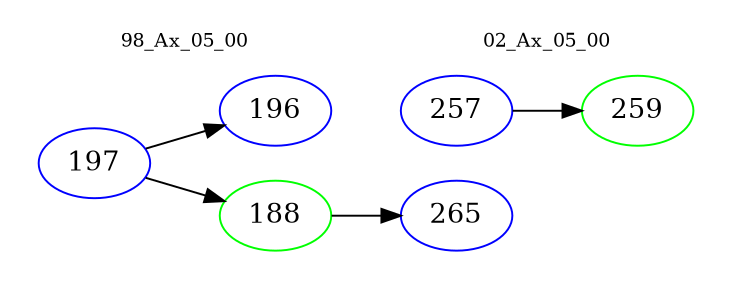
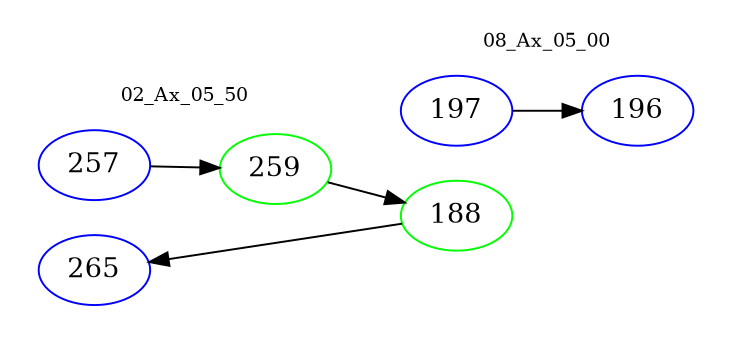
  digraph {
    rankdir=LR
    node [color=blue]
    edge [color=black]
    n1 [label=257]
    n2 [label=265]
    n3 [color=green label=259]
    n4 [label=197]
    n5 [color=green label=188]
    n6 [label=196]
    subgraph cluster_1 {
      color=white
      fontsize=10
-     label="02_Ax_05_00"
+     label="02_Ax_05_50"
      n1
      n2
      n3
    }
    subgraph cluster_2 {
      color=white
      fontsize=10
-     label="98_Ax_05_00"
+     label="08_Ax_05_00"
      n4
      n5
      n6
    }
    n1 -> n3
-   n4 -> n5
+   n3 -> n5
    n4 -> n6
    n5 -> n2
  }
